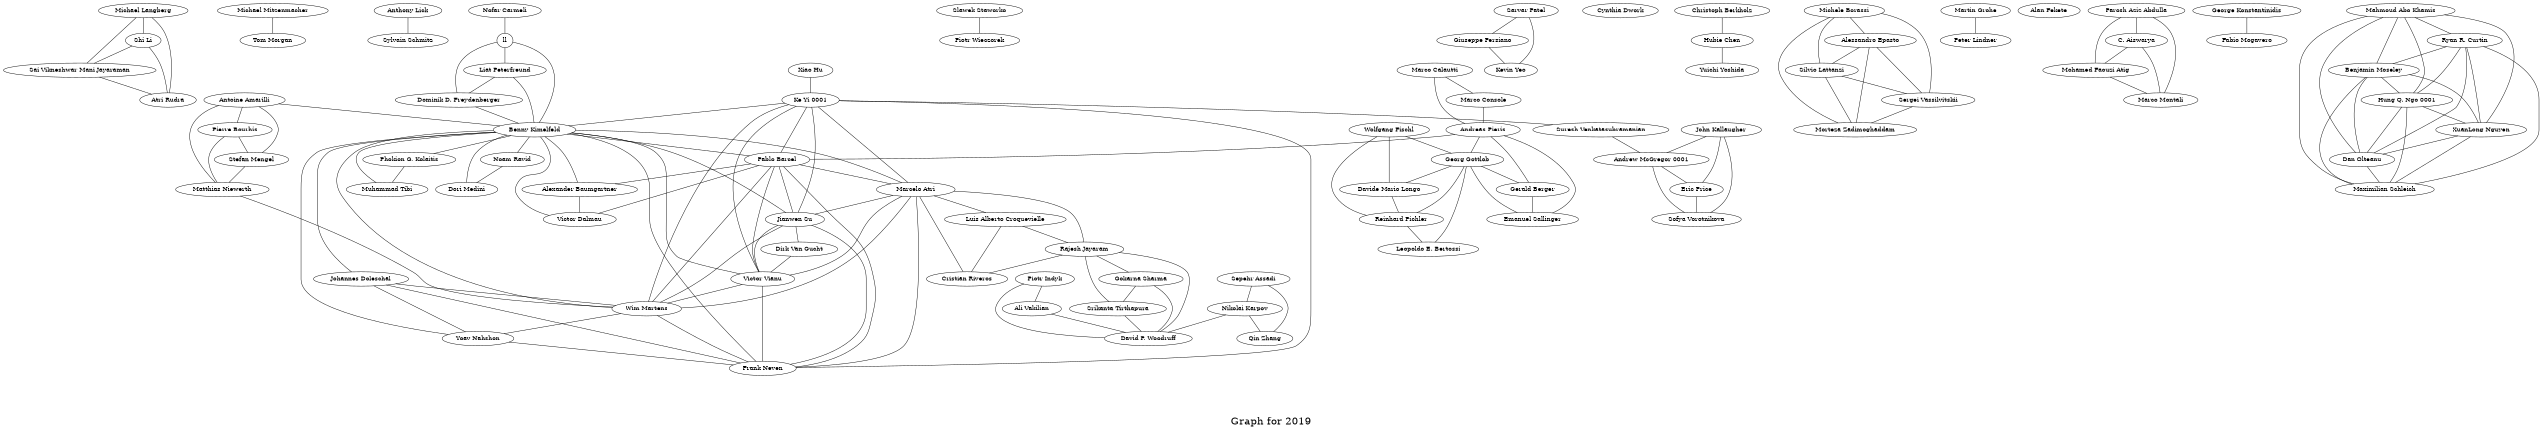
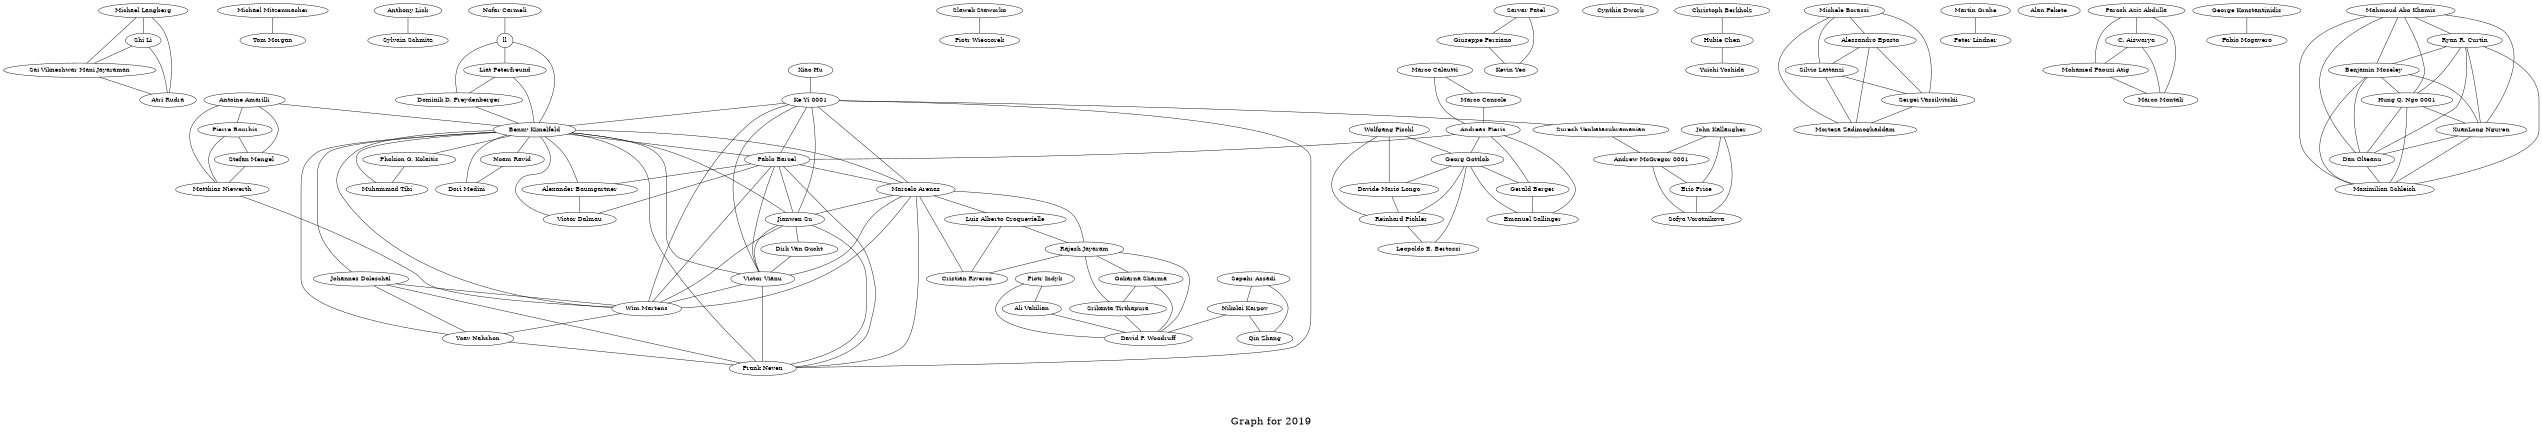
  graph {
    fontsize=24
    label="\nGraph for 2019\n"
    splines=true
    node [shape=ellipse]
    n1 [height=0.3 label="Michael Langberg" width=0.3]
    n2 [height=0.3 label="Shi Li" width=0.3]
    n3 [height=0.3 label="Sai Vikneshwar Mani Jayaraman" width=0.3]
    n4 [height=0.3 label="Atri Rudra" width=0.3]
    n5 [height=0.3 label="Michael Mitzenmacher" width=0.3]
    n6 [height=0.3 label="Tom Morgan" width=0.3]
    n7 [height=0.3 label="Anthony Lick" width=0.3]
    n8 [height=0.3 label="Sylvain Schmitz" width=0.3]
    n9 [height=0.3 label="Nofar Carmeli" width=0.3]
    n10 [height=0.3 label=ll width=0.3]
    n11 [height=0.3 label="Liat Peterfreund" width=0.3]
    n12 [height=0.3 label="Dominik D. Freydenberger" width=0.3]
    n13 [height=0.3 label="Benny Kimelfeld" width=0.3]
    n14 [height=0.3 label="Wim Martens" width=0.3]
    n15 [height=0.3 label="Pablo Barcel" width=0.3]
-   n16 [height=0.3 label="Marcelo Atri" width=0.3]
+   n16 [height=0.3 label="Marcelo Arenas" width=0.3]
    n17 [height=0.3 label="Jianwen Su" width=0.3]
    n18 [height=0.3 label="Victor Vianu" width=0.3]
    n19 [height=0.3 label="Frank Neven" width=0.3]
    n20 [height=0.3 label="Phokion G. Kolaitis" width=0.3]
    n21 [height=0.3 label="Muhammad Tibi" width=0.3]
    n22 [height=0.3 label="Alexander Baumgartner" width=0.3]
    n23 [height=0.3 label="Victor Dalmau" width=0.3]
    n24 [height=0.3 label="Noam Ravid" width=0.3]
    n25 [height=0.3 label="Dori Medini" width=0.3]
    n26 [height=0.3 label="Johannes Doleschal" width=0.3]
    n27 [height=0.3 label="Yoav Nahshon" width=0.3]
    n28 [height=0.3 label="Sepehr Assadi" width=0.3]
    n29 [height=0.3 label="Nikolai Karpov" width=0.3]
    n30 [height=0.3 label="Qin Zhang" width=0.3]
    n31 [height=0.3 label="David P. Woodruff" width=0.3]
    n32 [height=0.3 label="Antoine Amarilli" width=0.3]
    n33 [height=0.3 label="Pierre Bourhis" width=0.3]
    n34 [height=0.3 label="Stefan Mengel" width=0.3]
    n35 [height=0.3 label="Matthias Niewerth" width=0.3]
    n36 [height=0.3 label="Marco Calautti" width=0.3]
    n37 [height=0.3 label="Marco Console" width=0.3]
    n38 [height=0.3 label="Andreas Pieris" width=0.3]
    n39 [height=0.3 label="Georg Gottlob" width=0.3]
    n40 [height=0.3 label="Gerald Berger" width=0.3]
    n41 [height=0.3 label="Emanuel Sallinger" width=0.3]
    n42 [height=0.3 label="Davide Mario Longo" width=0.3]
    n43 [height=0.3 label="Reinhard Pichler" width=0.3]
    n44 [height=0.3 label="Leopoldo E. Bertossi" width=0.3]
    n45 [height=0.3 label="Slawek Staworko" width=0.3]
    n46 [height=0.3 label="Piotr Wieczorek" width=0.3]
    n47 [height=0.3 label="Sarvar Patel" width=0.3]
    n48 [height=0.3 label="Giuseppe Persiano" width=0.3]
    n49 [height=0.3 label="Kevin Yeo" width=0.3]
    n50 [height=0.3 label="Cynthia Dwork" width=0.3]
    n51 [height=0.3 label="Xiao Hu" width=0.3]
    n52 [height=0.3 label="Ke Yi 0001" width=0.3]
    n53 [height=0.3 label="Suresh Venkatasubramanian" width=0.3]
    n54 [height=0.3 label="Andrew McGregor 0001" width=0.3]
    n55 [height=0.3 label="Luis Alberto Croquevielle" width=0.3]
    n56 [height=0.3 label="Rajesh Jayaram" width=0.3]
    n57 [height=0.3 label="Cristian Riveros" width=0.3]
    n58 [height=0.3 label="Dirk Van Gucht" width=0.3]
    n59 [height=0.3 label="Christoph Berkholz" width=0.3]
    n60 [height=0.3 label="Hubie Chen" width=0.3]
    n61 [height=0.3 label="Yuichi Yoshida" width=0.3]
    n62 [height=0.3 label="Michele Borassi" width=0.3]
    n63 [height=0.3 label="Alessandro Epasto" width=0.3]
    n64 [height=0.3 label="Silvio Lattanzi" width=0.3]
    n65 [height=0.3 label="Sergei Vassilvitskii" width=0.3]
    n66 [height=0.3 label="Morteza Zadimoghaddam" width=0.3]
    n67 [height=0.3 label="Wolfgang Fischl" width=0.3]
    n68 [height=0.3 label="Piotr Indyk" width=0.3]
    n69 [height=0.3 label="Ali Vakilian" width=0.3]
    n70 [height=0.3 label="Eric Price" width=0.3]
    n71 [height=0.3 label="Sofya Vorotnikova" width=0.3]
    n72 [height=0.3 label="Martin Grohe" width=0.3]
    n73 [height=0.3 label="Peter Lindner" width=0.3]
    n74 [height=0.3 label="Gokarna Sharma" width=0.3]
    n75 [height=0.3 label="Srikanta Tirthapura" width=0.3]
    n76 [height=0.3 label="Alan Fekete" width=0.3]
    n77 [height=0.3 label="Parosh Aziz Abdulla" width=0.3]
    n78 [height=0.3 label="C. Aiswarya" width=0.3]
    n79 [height=0.3 label="Mohamed Faouzi Atig" width=0.3]
    n80 [height=0.3 label="Marco Montali" width=0.3]
    n81 [height=0.3 label="George Konstantinidis" width=0.3]
    n82 [height=0.3 label="Fabio Mogavero" width=0.3]
    n83 [height=0.3 label="John Kallaugher" width=0.3]
    n84 [height=0.3 label="Mahmoud Abo Khamis" width=0.3]
    n85 [height=0.3 label="Ryan R. Curtin" width=0.3]
    n86 [height=0.3 label="Benjamin Moseley" width=0.3]
    n87 [height=0.3 label="Hung Q. Ngo 0001" width=0.3]
    n88 [height=0.3 label="XuanLong Nguyen" width=0.3]
    n89 [height=0.3 label="Dan Olteanu" width=0.3]
    n90 [height=0.3 label="Maximilian Schleich" width=0.3]
    n1 -- n2
    n1 -- n3
    n1 -- n4
    n2 -- n3
    n2 -- n4
    n3 -- n4
    n5 -- n6
    n7 -- n8
    n9 -- n10
    n10 -- n11
    n10 -- n12
    n10 -- n13
    n11 -- n12
    n11 -- n13
    n12 -- n13
    n13 -- n14
    n13 -- n15
    n13 -- n16
    n13 -- n17
    n13 -- n18
    n13 -- n19
    n13 -- n20
    n13 -- n21
    n13 -- n22
    n13 -- n23
    n13 -- n24
    n13 -- n25
    n13 -- n26
    n13 -- n27
-   n14 -- n19
    n14 -- n27
    n15 -- n14
    n15 -- n16
    n15 -- n17
    n15 -- n18
    n15 -- n19
    n15 -- n22
    n15 -- n23
    n16 -- n14
    n16 -- n17
    n16 -- n18
    n16 -- n19
    n16 -- n55
    n16 -- n56
    n16 -- n57
    n17 -- n14
    n17 -- n18
    n17 -- n19
    n17 -- n58
    n18 -- n14
    n18 -- n19
    n20 -- n21
    n22 -- n23
    n24 -- n25
    n26 -- n14
    n26 -- n19
    n26 -- n27
    n27 -- n19
    n28 -- n29
    n28 -- n30
    n29 -- n30
    n29 -- n31
    n32 -- n13
    n32 -- n33
    n32 -- n34
    n32 -- n35
    n33 -- n34
    n33 -- n35
    n34 -- n35
    n35 -- n14
    n36 -- n37
    n36 -- n38
    n37 -- n38
    n38 -- n15
    n38 -- n39
    n38 -- n40
    n38 -- n41
    n39 -- n40
    n39 -- n41
    n39 -- n42
    n39 -- n43
    n39 -- n44
    n40 -- n41
    n42 -- n43
    n43 -- n44
    n45 -- n46
    n47 -- n48
    n47 -- n49
    n48 -- n49
    n51 -- n52
    n52 -- n13
    n52 -- n14
    n52 -- n15
    n52 -- n16
    n52 -- n17
    n52 -- n18
    n52 -- n19
    n52 -- n53
    n53 -- n54
    n54 -- n70
    n54 -- n71
    n55 -- n56
    n55 -- n57
    n56 -- n31
    n56 -- n57
    n56 -- n74
    n56 -- n75
    n58 -- n18
    n59 -- n60
    n60 -- n61
    n62 -- n63
    n62 -- n64
    n62 -- n65
    n62 -- n66
    n63 -- n64
    n63 -- n65
    n63 -- n66
    n64 -- n65
    n64 -- n66
    n65 -- n66
    n67 -- n39
    n67 -- n42
    n67 -- n43
    n68 -- n31
    n68 -- n69
    n69 -- n31
    n70 -- n71
    n72 -- n73
    n74 -- n31
    n74 -- n75
    n75 -- n31
    n77 -- n78
    n77 -- n79
    n77 -- n80
    n78 -- n79
    n78 -- n80
    n79 -- n80
    n81 -- n82
    n83 -- n54
    n83 -- n70
    n83 -- n71
    n84 -- n85
    n84 -- n86
    n84 -- n87
    n84 -- n88
    n84 -- n89
    n84 -- n90
    n85 -- n86
    n85 -- n87
    n85 -- n88
    n85 -- n89
    n85 -- n90
    n86 -- n87
    n86 -- n88
    n86 -- n89
    n86 -- n90
    n87 -- n88
    n87 -- n89
    n87 -- n90
    n88 -- n89
    n88 -- n90
    n89 -- n90
  }
